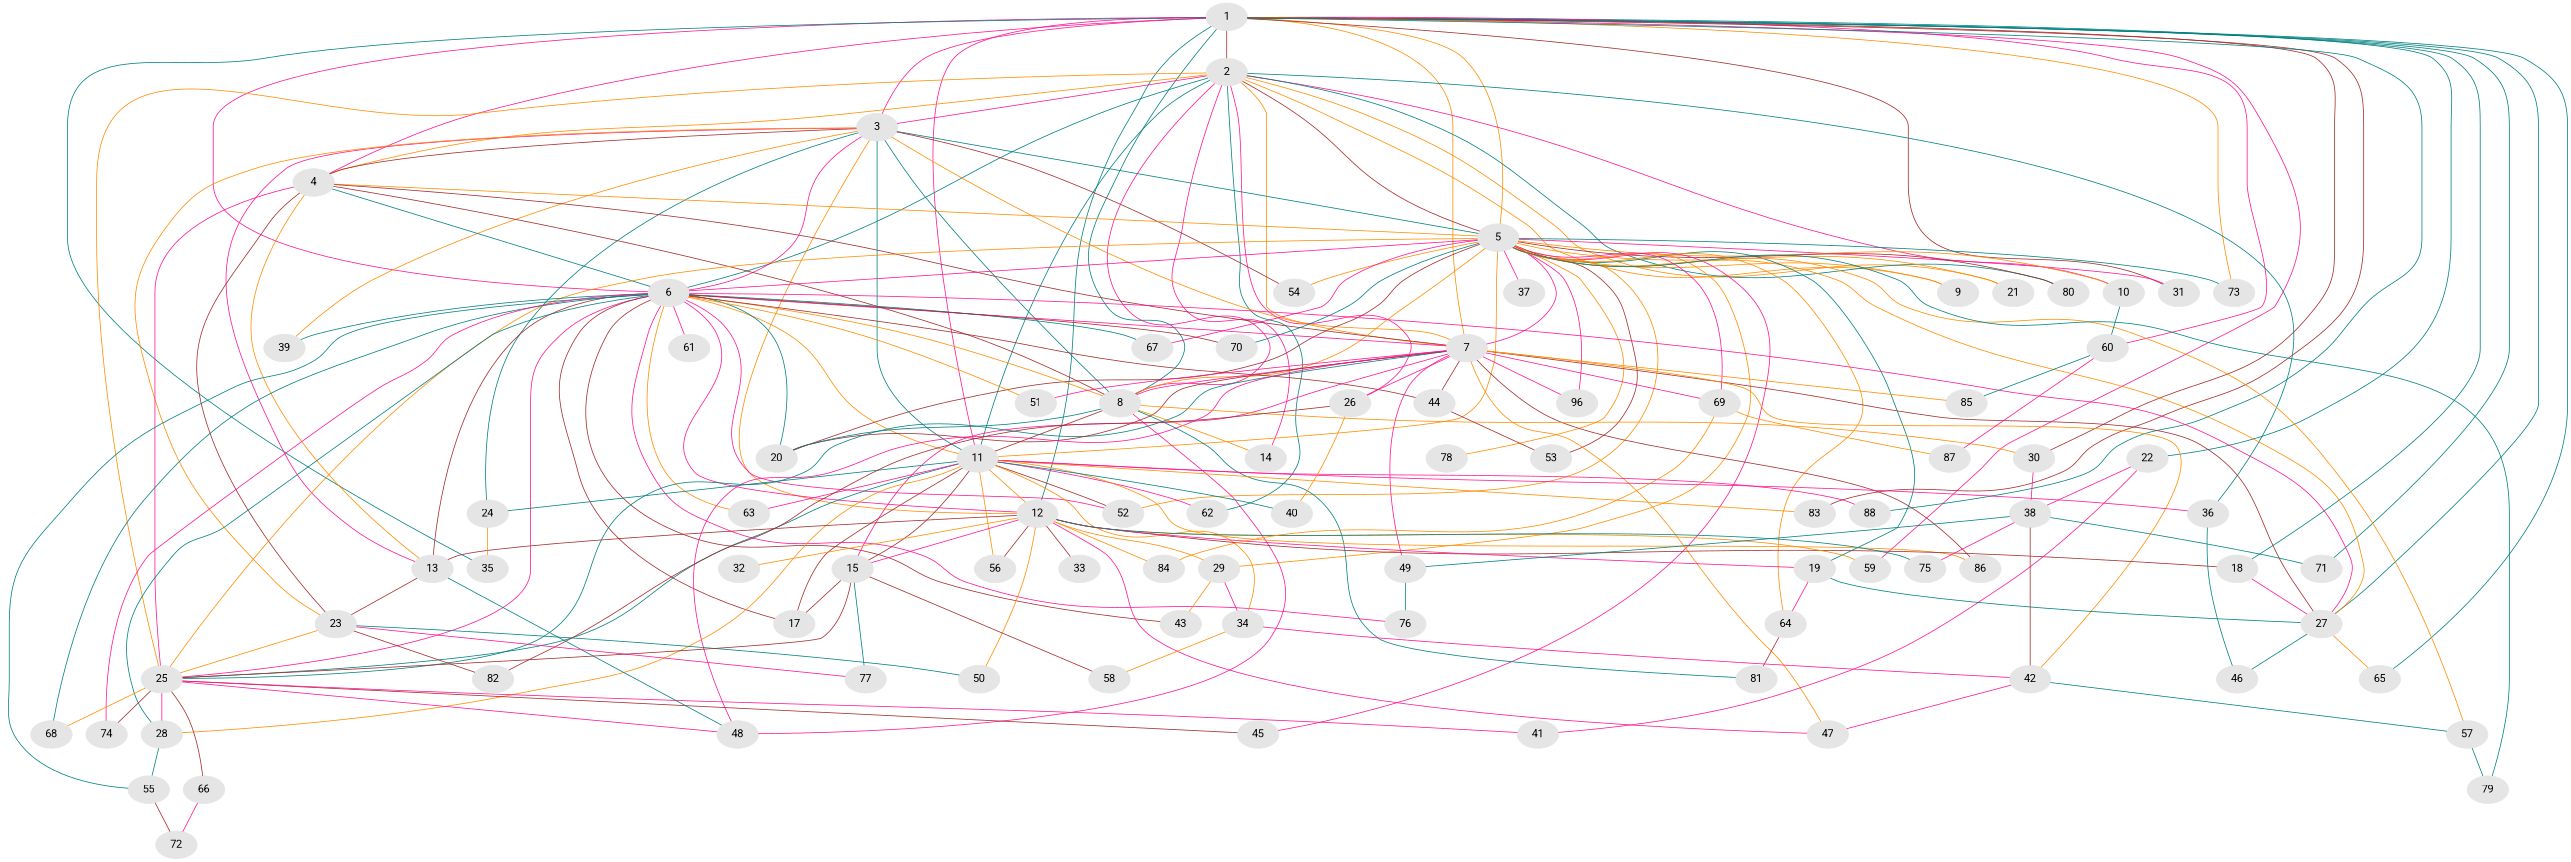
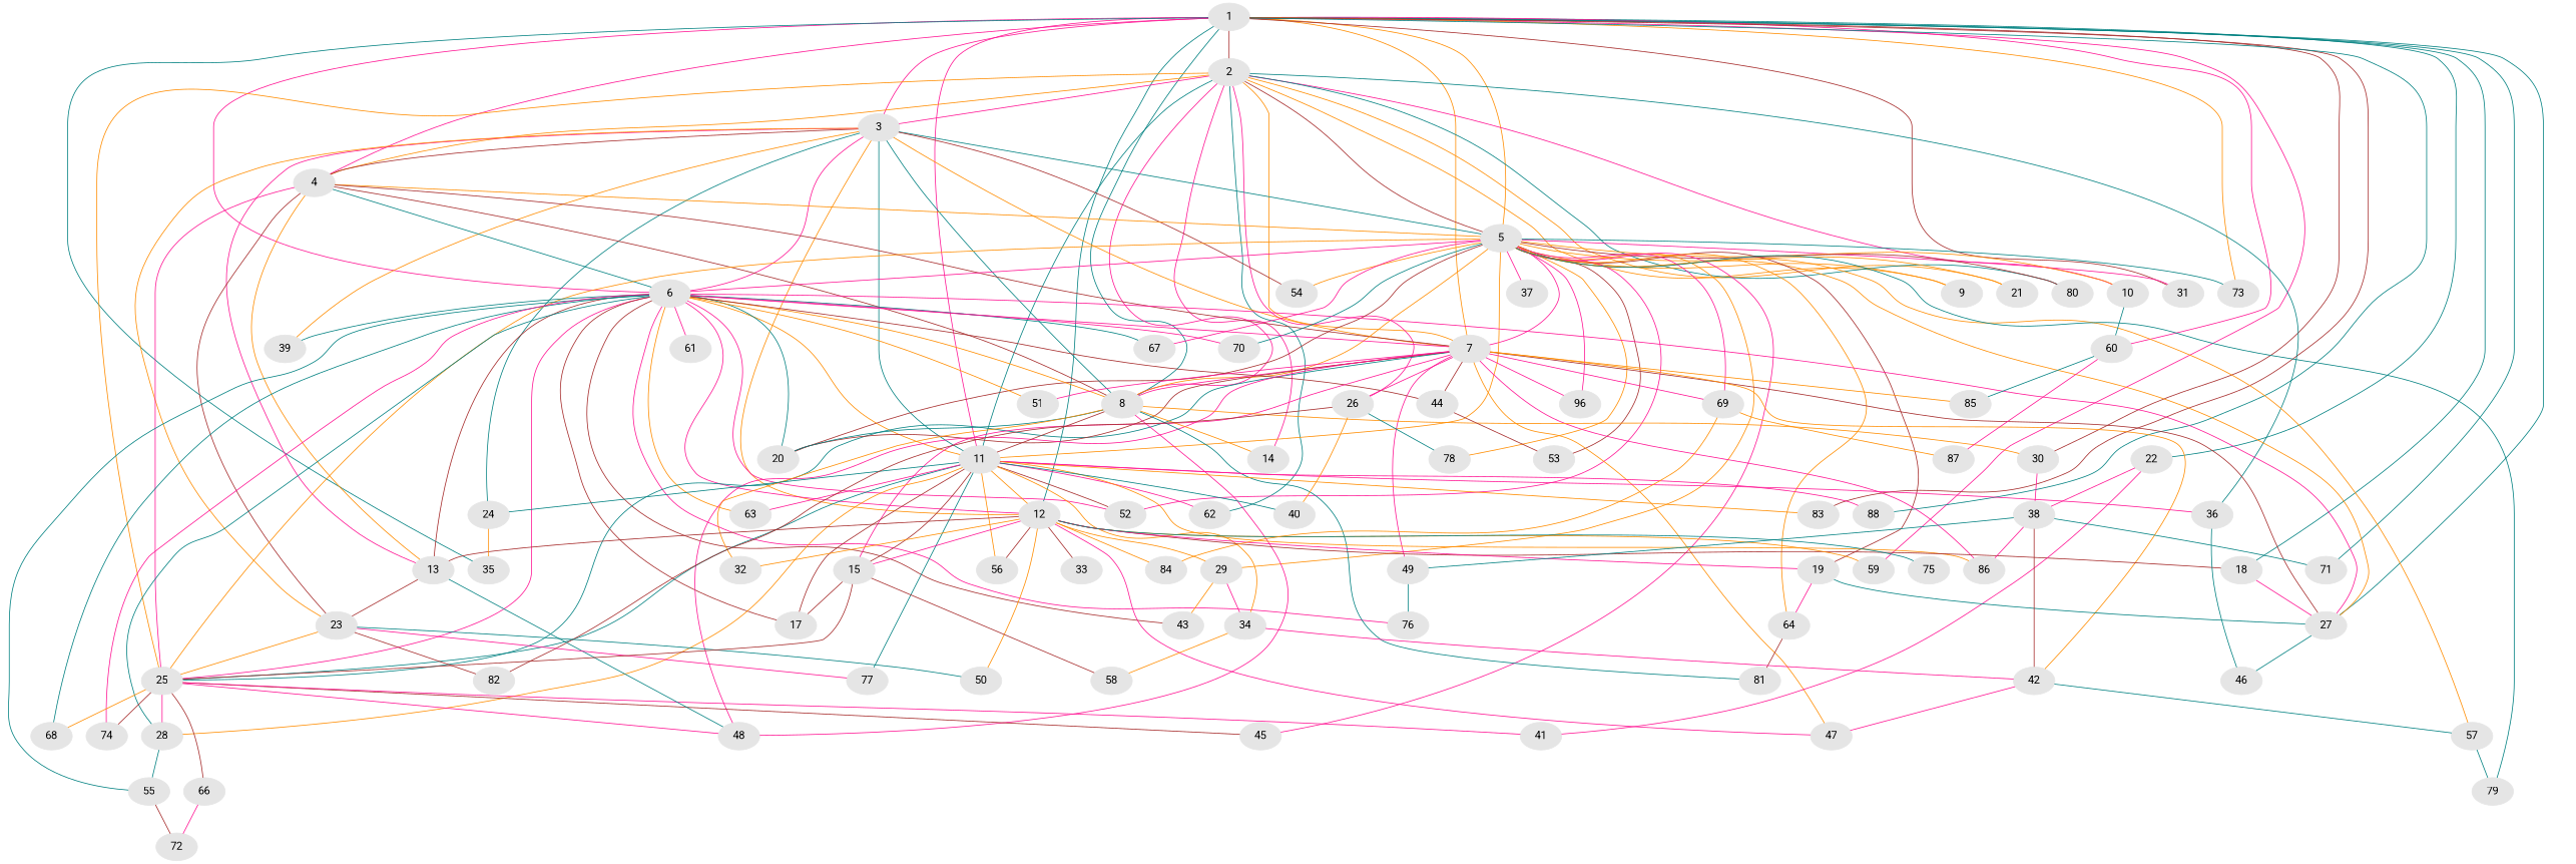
  graph {
    fontname=Roboto
    node [color=gray90 fontname=Roboto style=filled]
    edge [color=deeppink fontname=Roboto weight=1.0]
    1
    2
    3
    4
    5
    6
    7
    8
    11
    12
    18
    22
    27
    30
    31
    35
    59
    60
-   65
    71
    73
    83
    88
    9
    10
    14
    21
    25
    26
    36
    62
    80
    13
    23
    24
    39
    54
    n38 [label=96]
    19
    20
    29
    37
    45
    52
    53
    57
    64
    67
    69
    70
    78
    79
    17
    28
    43
    44
    51
    55
    61
    63
    68
    74
    76
    15
    42
    47
    48
    49
    85
    86
    32
    81
    34
    40
    56
    77
    50
    33
    75
    84
    38
    41
    46
    87
    66
    82
    72
    58
    1 -- 2 [color=brown weight=2.0]
    1 -- 3 [weight=4.0]
    1 -- 4 [weight=2.0]
    1 -- 5 [color=darkorange weight=2.0]
    1 -- 6 [weight=3.0]
    1 -- 7 [color=darkorange weight=2.0]
    1 -- 8 [color=teal weight=2.0]
    1 -- 11 [weight=3.0]
    1 -- 12 [color=teal]
    1 -- 18 [color=teal]
    1 -- 22 [color=teal]
    1 -- 27 [color=teal]
    1 -- 30 [color=brown]
    1 -- 31 [color=brown]
    1 -- 35 [color=teal]
    1 -- 59
    1 -- 60
-   1 -- 65 [color=teal]
    1 -- 71 [color=teal]
    1 -- 73 [color=darkorange]
    1 -- 83 [color=brown]
    1 -- 88 [color=teal]
    2 -- 3 [weight=2.0]
    2 -- 4 [color=darkorange]
    2 -- 5 [color=brown]
-   2 -- 6 [color=teal]
    2 -- 7 [color=darkorange weight=2.0]
    2 -- 8
    2 -- 11 [color=teal weight=2.0]
    2 -- 9 [color=darkorange]
    2 -- 10
    2 -- 14
    2 -- 21 [color=darkorange]
    2 -- 25 [color=darkorange]
    2 -- 26
    2 -- 36 [color=teal]
    2 -- 62 [color=teal]
    2 -- 80 [color=teal]
    3 -- 4 [color=brown weight=2.0]
    3 -- 5 [color=teal weight=2.0]
    3 -- 6 [weight=2.0]
    3 -- 7 [color=darkorange weight=3.0]
    3 -- 8 [color=teal weight=4.0]
    3 -- 11 [color=teal weight=18.0]
    3 -- 12 [color=darkorange weight=2.0]
    3 -- 13
    3 -- 23 [color=darkorange weight=2.0]
    3 -- 24 [color=teal]
    3 -- 39 [color=darkorange]
    3 -- 54 [color=brown]
    4 -- 5 [color=darkorange]
    4 -- 6 [color=teal weight=2.0]
    4 -- 7 [color=brown]
    4 -- 8 [color=brown weight=2.0]
    4 -- 25 [weight=12.0]
    4 -- 13 [color=darkorange]
    4 -- 23 [color=brown]
    5 -- 6
    5 -- 7
    5 -- 8 [color=darkorange weight=2.0]
    5 -- 11 [color=darkorange]
    5 -- 27 [color=darkorange]
    5 -- 31
    5 -- 73 [color=teal]
    5 -- 9 [color=darkorange]
    5 -- 10 [color=darkorange]
    5 -- 21 [color=darkorange]
    5 -- 25 [color=darkorange]
    5 -- 80 [color=brown]
    5 -- 54 [color=darkorange]
    5 -- n38
-   5 -- 19 [color=teal]
+   5 -- 19 [color=brown]
    5 -- 20 [color=brown]
    5 -- 29 [color=darkorange]
    5 -- 37
    5 -- 45
-   5 -- 52 [color=darkorange]
+   5 -- 52
    5 -- 53 [color=brown]
    5 -- 57 [color=darkorange]
    5 -- 64 [color=darkorange]
    5 -- 67
    5 -- 69
    5 -- 70 [color=teal]
    5 -- 78 [color=darkorange]
    5 -- 79 [color=teal]
    6 -- 7
    6 -- 8 [color=darkorange]
    6 -- 11 [color=darkorange weight=2.0]
    6 -- 12
    6 -- 27
    6 -- 25 [weight=2.0]
    6 -- 13 [color=brown]
    6 -- 39 [color=teal]
    6 -- 20 [color=teal]
    6 -- 52
    6 -- 67 [color=teal]
-   6 -- 70 [color=brown]
+   6 -- 70
    6 -- 17 [color=brown]
    6 -- 28 [color=teal]
    6 -- 43 [color=brown]
    6 -- 44 [color=brown]
    6 -- 51 [color=darkorange]
    6 -- 55 [color=teal]
    6 -- 61
    6 -- 63 [color=darkorange]
    6 -- 68 [color=teal]
    6 -- 74
    6 -- 76
    7 -- 8
    7 -- 27 [color=brown]
    7 -- 25 [color=teal weight=2.0]
    7 -- 26
    7 -- n38
    7 -- 20 [color=brown]
    7 -- 69
    7 -- 44 [color=brown]
    7 -- 51
    7 -- 15
    7 -- 42 [color=darkorange]
    7 -- 47 [color=darkorange]
    7 -- 48
    7 -- 49
    7 -- 85 [color=darkorange]
-   7 -- 86 [color=brown]
+   7 -- 86
    8 -- 11 [color=brown]
    8 -- 30 [color=darkorange]
    8 -- 14 [color=darkorange]
    8 -- 20 [color=teal]
    8 -- 48
+   8 -- 32 [color=darkorange]
    8 -- 81 [color=teal]
    11 -- 12 [color=darkorange weight=2.0]
    11 -- 83 [color=darkorange]
    11 -- 88
    11 -- 25 [color=teal weight=2.0]
    11 -- 36
    11 -- 62
    11 -- 24 [color=teal]
    11 -- 52 [color=brown]
    11 -- 17 [color=brown]
    11 -- 28 [color=darkorange weight=2.0]
    11 -- 63
    11 -- 15 [color=brown weight=2.0]
    11 -- 86 [color=darkorange]
    11 -- 34 [color=darkorange]
    11 -- 40 [color=teal]
    11 -- 56 [color=darkorange]
-   15 -- 77 [color=teal]
+   11 -- 77 [color=teal]
    12 -- 18 [color=brown]
    12 -- 59 [color=darkorange]
    12 -- 13 [color=brown weight=2.0]
    12 -- 19
    12 -- 29 [color=darkorange]
    12 -- 15
    12 -- 47
    12 -- 32 [color=darkorange]
    12 -- 56 [color=brown]
    12 -- 50 [color=darkorange]
    12 -- 33 [color=brown weight=2.0]
    12 -- 75 [color=teal]
    12 -- 84 [color=darkorange]
    18 -- 27
    22 -- 38
    22 -- 41
-   27 -- 65 [color=darkorange]
    27 -- 46 [color=teal]
    30 -- 38
    60 -- 85 [color=teal]
    60 -- 87
    10 -- 60 [color=teal]
    25 -- 45 [color=brown]
    25 -- 28
    25 -- 68 [color=darkorange]
    25 -- 74 [color=brown]
    25 -- 48
    25 -- 41
    25 -- 66 [color=brown]
+   26 -- 78 [color=teal]
    26 -- 40 [color=darkorange]
    26 -- 82 [color=brown]
    36 -- 46 [color=teal]
    13 -- 23 [color=brown]
    13 -- 48 [color=teal]
    23 -- 25 [color=darkorange]
    23 -- 77
    23 -- 50 [color=teal]
    23 -- 82 [color=brown]
    24 -- 35 [color=darkorange]
    19 -- 27 [color=teal]
    19 -- 64
    29 -- 43 [color=darkorange]
    29 -- 34
    57 -- 79 [color=teal]
    64 -- 81 [color=brown]
    69 -- 84 [color=darkorange]
    69 -- 87 [color=darkorange]
    28 -- 55 [color=teal]
    44 -- 53 [color=brown]
    55 -- 72 [color=brown]
    15 -- 25 [color=brown weight=3.0]
    15 -- 17 [color=brown]
    15 -- 58 [color=brown]
    42 -- 57 [color=teal]
    42 -- 47
    49 -- 76 [color=teal]
    34 -- 42
    34 -- 58 [color=darkorange]
    38 -- 71 [color=teal]
    38 -- 42 [color=brown]
    38 -- 49 [color=teal]
-   38 -- 75
+   38 -- 86
    66 -- 72
  }
